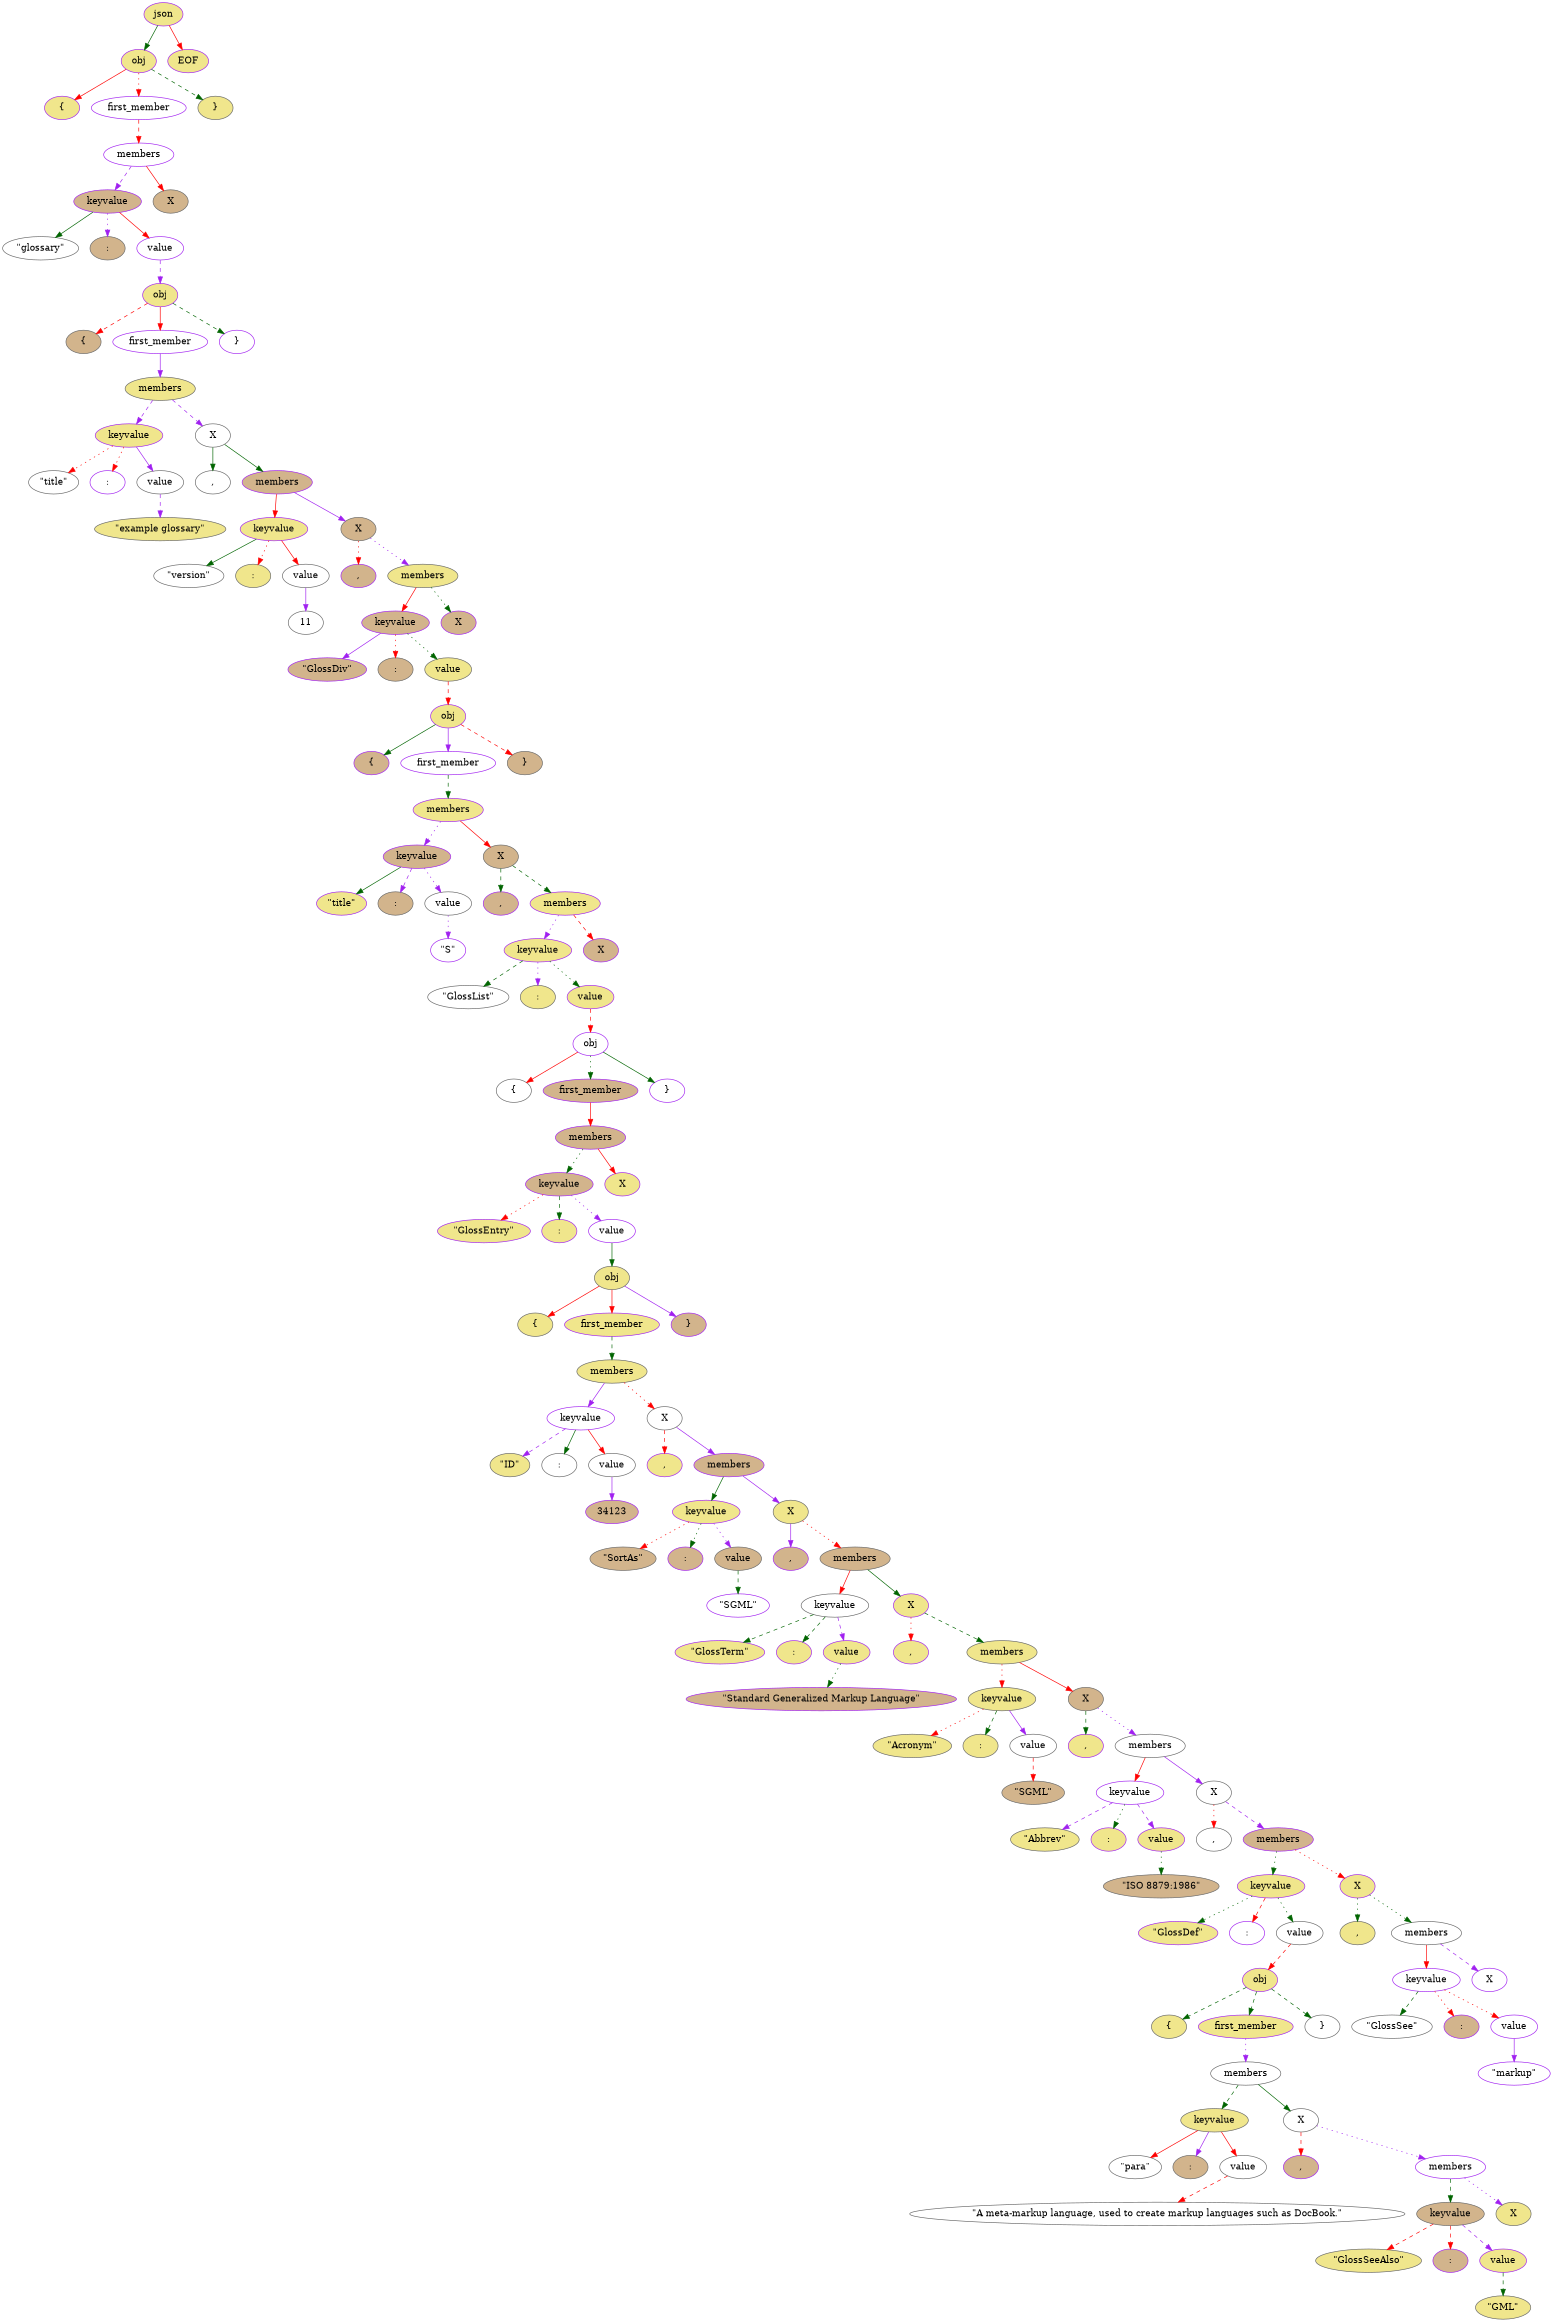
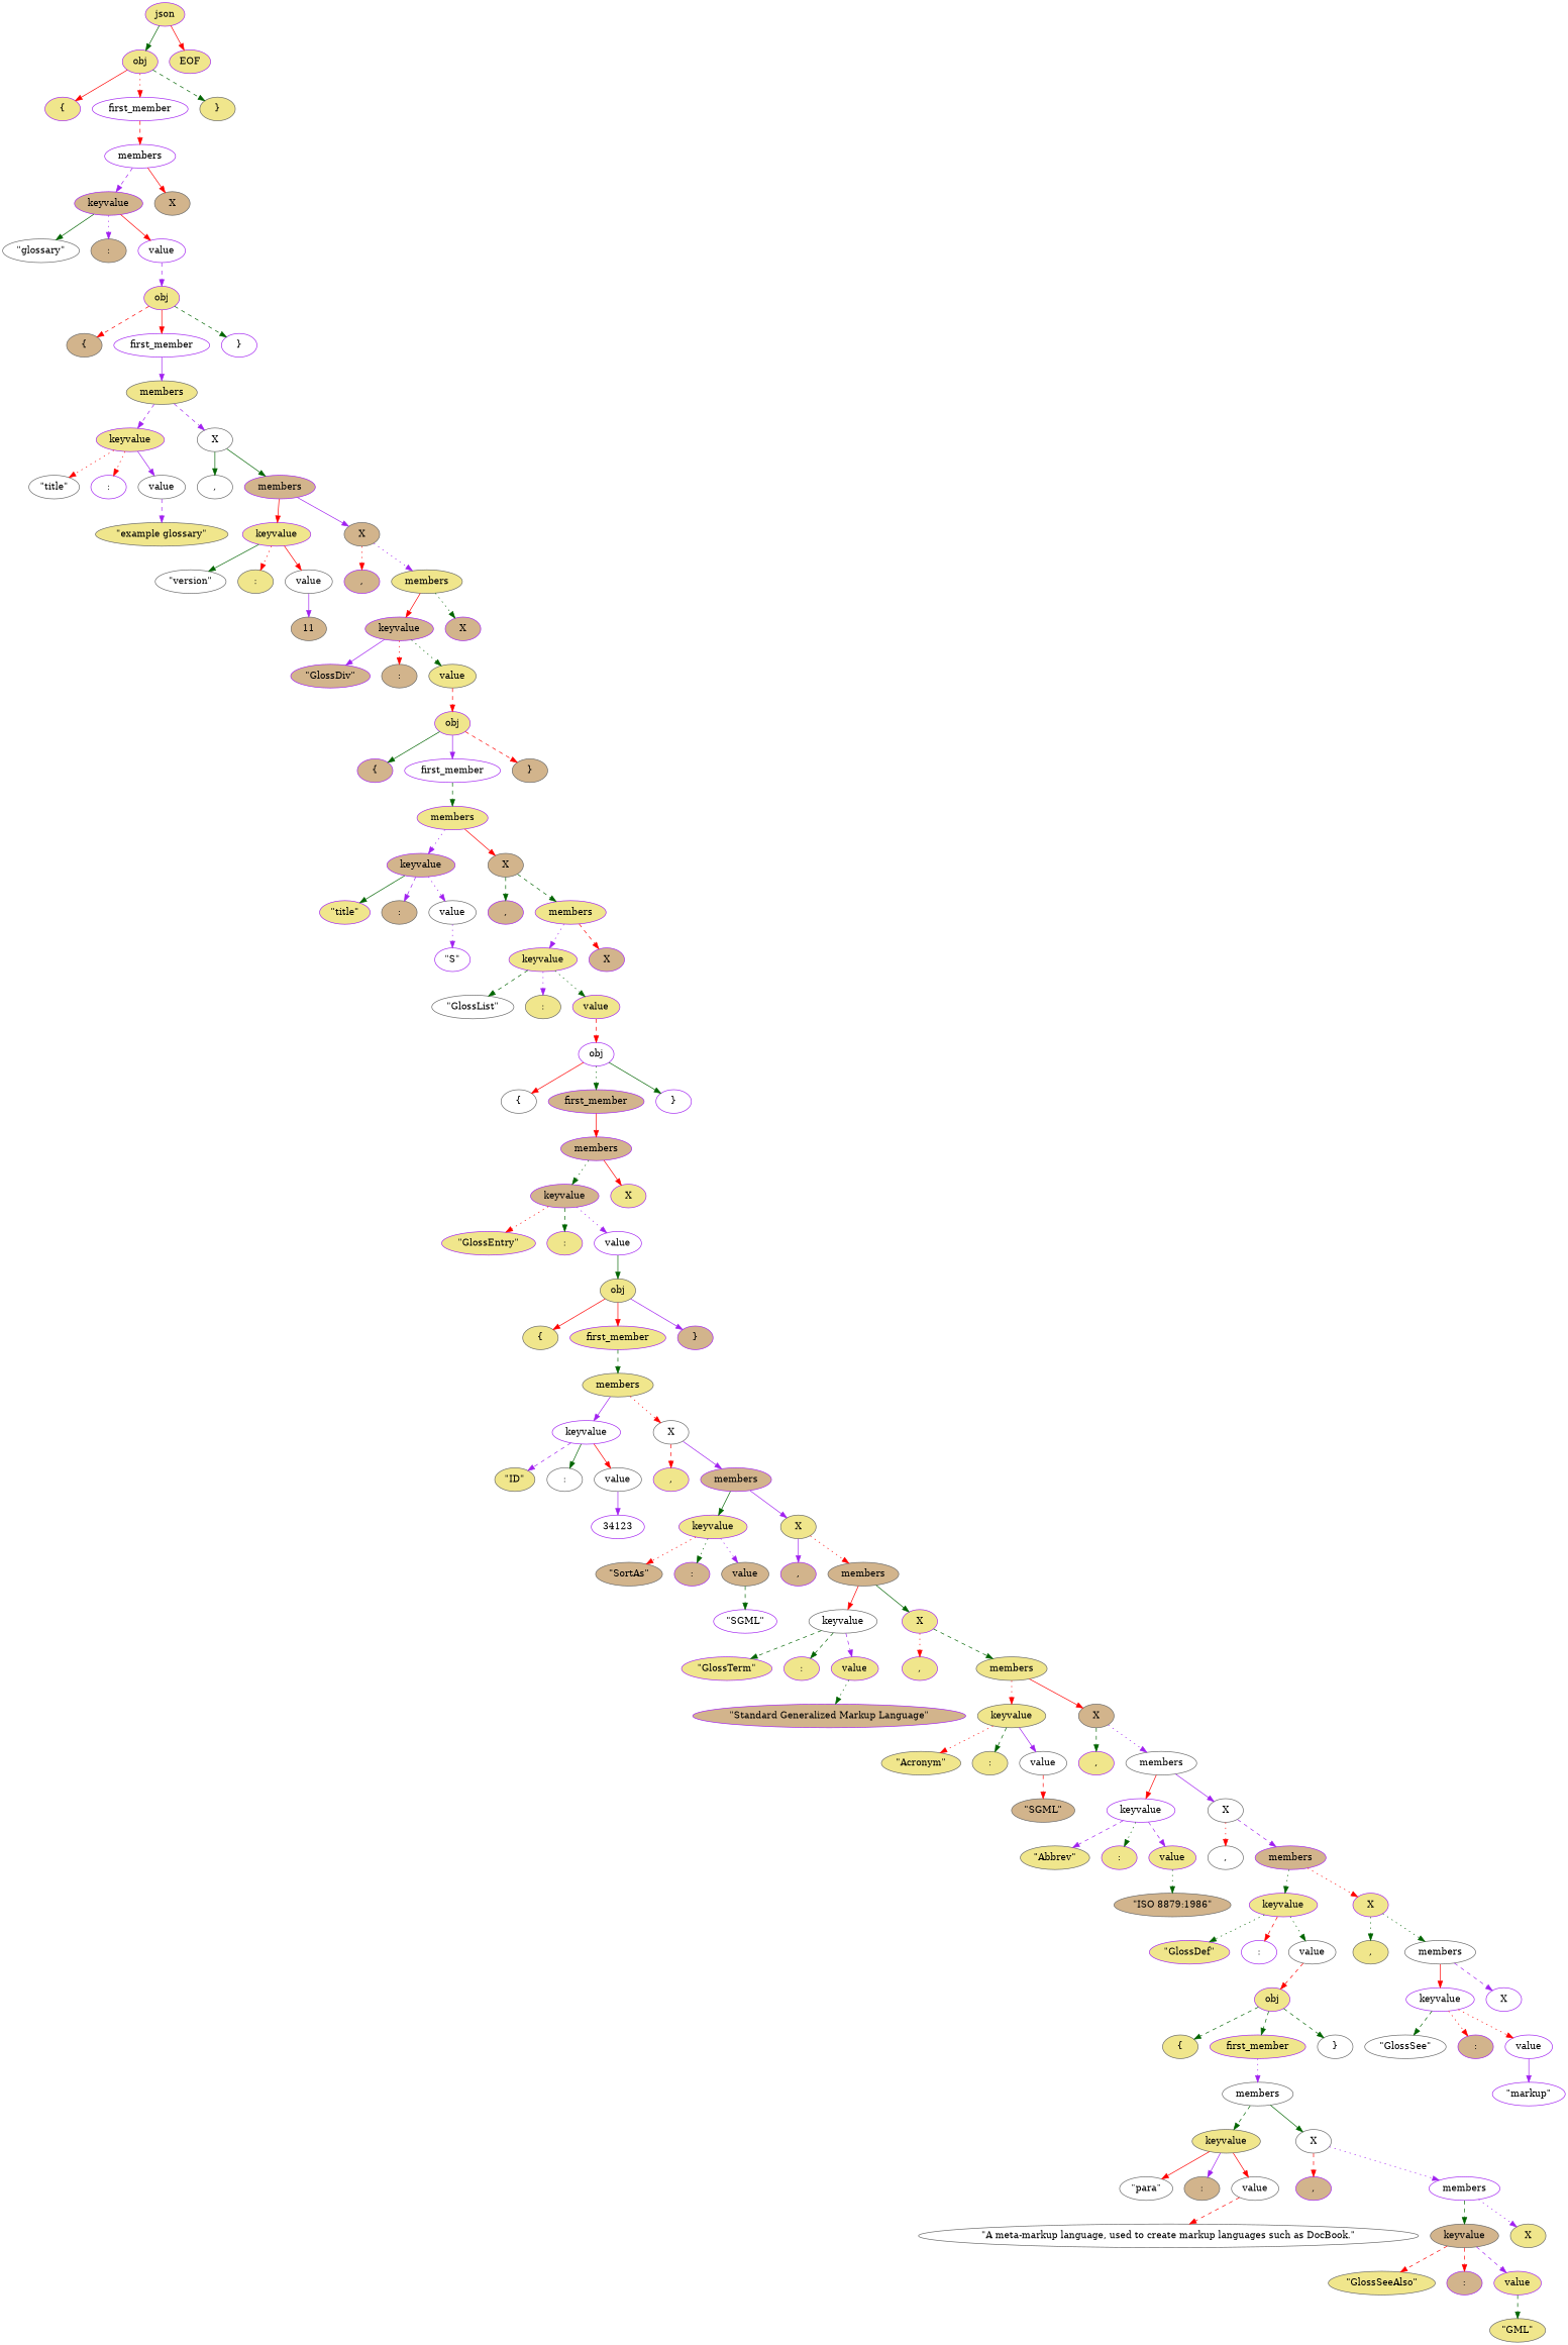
  digraph {
    node [color=purple fillcolor=khaki style=filled]
    edge [color=red style=solid]
    n1 [label=json]
    n2 [label=obj]
    n3 [label=EOF]
    n4 [label="{"]
    n5 [fillcolor=white label=first_member]
    n6 [color=gray40 label="}"]
    n7 [fillcolor=white label=members]
    n8 [fillcolor=tan label=keyvalue]
    n9 [color=gray40 fillcolor=tan label=X]
    n10 [color=gray40 fillcolor=white label="\"glossary\""]
    n11 [color=gray40 fillcolor=tan label=":"]
    n12 [fillcolor=white label=value]
    n13 [label=obj]
    n14 [color=gray40 fillcolor=tan label="{"]
    n15 [fillcolor=white label=first_member]
    n16 [fillcolor=white label="}"]
    n17 [color=gray40 label=members]
    n18 [label=keyvalue]
    n19 [color=gray40 fillcolor=white label=X]
    n20 [color=gray40 fillcolor=white label="\"title\""]
    n21 [fillcolor=white label=":"]
    n22 [color=gray40 fillcolor=white label=value]
    n23 [color=gray40 fillcolor=white label=","]
    n24 [fillcolor=tan label=members]
    n25 [color=gray40 label="\"example glossary\""]
    n26 [label=keyvalue]
    n27 [color=gray40 fillcolor=tan label=X]
    n28 [color=gray40 fillcolor=white label="\"version\""]
    n29 [color=gray40 label=":"]
    n30 [color=gray40 fillcolor=white label=value]
    n31 [fillcolor=tan label=","]
    n32 [color=gray40 label=members]
-   n33 [color=gray40 fillcolor=white label=11]
+   n33 [color=gray40 fillcolor=tan label=11]
    n34 [fillcolor=tan label=keyvalue]
    n35 [fillcolor=tan label=X]
    n36 [fillcolor=tan label="\"GlossDiv\""]
    n37 [color=gray40 fillcolor=tan label=":"]
    n38 [color=gray40 label=value]
    n39 [label=obj]
    n40 [fillcolor=tan label="{"]
    n41 [fillcolor=white label=first_member]
    n42 [color=gray40 fillcolor=tan label="}"]
    n43 [label=members]
    n44 [fillcolor=tan label=keyvalue]
    n45 [color=gray40 fillcolor=tan label=X]
    n46 [label="\"title\""]
    n47 [color=gray40 fillcolor=tan label=":"]
    n48 [color=gray40 fillcolor=white label=value]
    n49 [fillcolor=tan label=","]
    n50 [label=members]
    n51 [fillcolor=white label="\"S\""]
    n52 [label=keyvalue]
    n53 [fillcolor=tan label=X]
    n54 [color=gray40 fillcolor=white label="\"GlossList\""]
    n55 [color=gray40 label=":"]
    n56 [label=value]
    n57 [fillcolor=white label=obj]
    n58 [color=gray40 fillcolor=white label="{"]
    n59 [fillcolor=tan label=first_member]
    n60 [fillcolor=white label="}"]
    n61 [fillcolor=tan label=members]
    n62 [fillcolor=tan label=keyvalue]
    n63 [label=X]
    n64 [label="\"GlossEntry\""]
    n65 [label=":"]
    n66 [fillcolor=white label=value]
    n67 [color=gray40 label=obj]
    n68 [color=gray40 label="{"]
    n69 [label=first_member]
    n70 [fillcolor=tan label="}"]
    n71 [color=gray40 label=members]
    n72 [fillcolor=white label=keyvalue]
    n73 [color=gray40 fillcolor=white label=X]
    n74 [color=gray40 label="\"ID\""]
    n75 [color=gray40 fillcolor=white label=":"]
    n76 [color=gray40 fillcolor=white label=value]
    n77 [label=","]
    n78 [fillcolor=tan label=members]
-   n79 [fillcolor=tan label=34123]
+   n79 [fillcolor=white label=34123]
    n80 [label=keyvalue]
    n81 [color=gray40 label=X]
    n82 [color=gray40 fillcolor=tan label="\"SortAs\""]
    n83 [fillcolor=tan label=":"]
    n84 [color=gray40 fillcolor=tan label=value]
    n85 [fillcolor=tan label=","]
    n86 [color=gray40 fillcolor=tan label=members]
    n87 [fillcolor=white label="\"SGML\""]
    n88 [color=gray40 fillcolor=white label=keyvalue]
    n89 [label=X]
    n90 [label="\"GlossTerm\""]
    n91 [label=":"]
    n92 [label=value]
    n93 [label=","]
    n94 [color=gray40 label=members]
    n95 [fillcolor=tan label="\"Standard Generalized Markup Language\""]
    n96 [color=gray40 label=keyvalue]
    n97 [color=gray40 fillcolor=tan label=X]
    n98 [color=gray40 label="\"Acronym\""]
    n99 [color=gray40 label=":"]
    n100 [color=gray40 fillcolor=white label=value]
    n101 [label=","]
    n102 [color=gray40 fillcolor=white label=members]
    n103 [color=gray40 fillcolor=tan label="\"SGML\""]
    n104 [fillcolor=white label=keyvalue]
    n105 [color=gray40 fillcolor=white label=X]
    n106 [color=gray40 label="\"Abbrev\""]
    n107 [label=":"]
    n108 [label=value]
    n109 [color=gray40 fillcolor=white label=","]
    n110 [fillcolor=tan label=members]
    n111 [color=gray40 fillcolor=tan label="\"ISO 8879:1986\""]
    n112 [label=keyvalue]
    n113 [label=X]
    n114 [label="\"GlossDef\""]
    n115 [fillcolor=white label=":"]
    n116 [color=gray40 fillcolor=white label=value]
    n117 [color=gray40 label=","]
    n118 [color=gray40 fillcolor=white label=members]
    n119 [label=obj]
    n120 [color=gray40 label="{"]
    n121 [label=first_member]
    n122 [color=gray40 fillcolor=white label="}"]
    n123 [color=gray40 fillcolor=white label=members]
    n124 [color=gray40 label=keyvalue]
    n125 [color=gray40 fillcolor=white label=X]
    n126 [color=gray40 fillcolor=white label="\"para\""]
    n127 [color=gray40 fillcolor=tan label=":"]
    n128 [color=gray40 fillcolor=white label=value]
    n129 [fillcolor=tan label=","]
    n130 [fillcolor=white label=members]
    n131 [color=gray40 fillcolor=white label="\"A meta-markup language, used to create markup languages such as DocBook.\""]
    n132 [color=gray40 fillcolor=tan label=keyvalue]
    n133 [color=gray40 label=X]
    n134 [color=gray40 label="\"GlossSeeAlso\""]
    n135 [fillcolor=tan label=":"]
    n136 [label=value]
    n137 [color=gray40 label="\"GML\""]
    n138 [fillcolor=white label=keyvalue]
    n139 [fillcolor=white label=X]
    n140 [color=gray40 fillcolor=white label="\"GlossSee\""]
    n141 [fillcolor=tan label=":"]
    n142 [fillcolor=white label=value]
    n143 [fillcolor=white label="\"markup\""]
    n1 -> n2 [color=darkgreen]
    n1 -> n3
    n2 -> n4
    n2 -> n5 [style=dotted]
    n2 -> n6 [color=darkgreen style=dashed]
    n5 -> n7 [style=dashed]
    n7 -> n8 [color=purple style=dashed]
    n7 -> n9
    n8 -> n10 [color=darkgreen]
    n8 -> n11 [color=purple style=dotted]
    n8 -> n12
    n12 -> n13 [color=purple style=dashed]
    n13 -> n14 [style=dashed]
    n13 -> n15
    n13 -> n16 [color=darkgreen style=dashed]
    n15 -> n17 [color=purple]
    n17 -> n18 [color=purple style=dashed]
    n17 -> n19 [color=purple style=dashed]
    n18 -> n20 [style=dotted]
    n18 -> n21 [style=dotted]
    n18 -> n22 [color=purple]
    n19 -> n23 [color=darkgreen]
    n19 -> n24 [color=darkgreen]
    n22 -> n25 [color=purple style=dashed]
    n24 -> n26
    n24 -> n27 [color=purple]
    n26 -> n28 [color=darkgreen]
    n26 -> n29 [style=dotted]
    n26 -> n30
    n27 -> n31 [style=dotted]
    n27 -> n32 [color=purple style=dotted]
    n30 -> n33 [color=purple]
    n32 -> n34
    n32 -> n35 [color=darkgreen style=dotted]
    n34 -> n36 [color=purple]
    n34 -> n37 [style=dotted]
    n34 -> n38 [color=darkgreen style=dotted]
    n38 -> n39 [style=dashed]
    n39 -> n40 [color=darkgreen]
    n39 -> n41 [color=purple]
    n39 -> n42 [style=dashed]
    n41 -> n43 [color=darkgreen style=dashed]
    n43 -> n44 [color=purple style=dotted]
    n43 -> n45
    n44 -> n46 [color=darkgreen]
    n44 -> n47 [color=purple style=dashed]
    n44 -> n48 [color=purple style=dotted]
    n45 -> n49 [color=darkgreen style=dashed]
    n45 -> n50 [color=darkgreen style=dashed]
    n48 -> n51 [color=purple style=dotted]
    n50 -> n52 [color=purple style=dotted]
    n50 -> n53 [style=dashed]
    n52 -> n54 [color=darkgreen style=dashed]
    n52 -> n55 [color=purple style=dotted]
    n52 -> n56 [color=darkgreen style=dotted]
    n56 -> n57 [style=dashed]
    n57 -> n58
    n57 -> n59 [color=darkgreen style=dotted]
    n57 -> n60 [color=darkgreen]
    n59 -> n61
    n61 -> n62 [color=darkgreen style=dotted]
    n61 -> n63
    n62 -> n64 [style=dotted]
    n62 -> n65 [color=darkgreen style=dashed]
    n62 -> n66 [color=purple style=dotted]
    n66 -> n67 [color=darkgreen]
    n67 -> n68
    n67 -> n69
    n67 -> n70 [color=purple]
    n69 -> n71 [color=darkgreen style=dashed]
    n71 -> n72 [color=purple]
    n71 -> n73 [style=dotted]
    n72 -> n74 [color=purple style=dashed]
    n72 -> n75 [color=darkgreen]
    n72 -> n76
    n73 -> n77 [style=dashed]
    n73 -> n78 [color=purple]
    n76 -> n79 [color=purple]
    n78 -> n80 [color=darkgreen]
    n78 -> n81 [color=purple]
    n80 -> n82 [style=dotted]
    n80 -> n83 [color=darkgreen style=dotted]
    n80 -> n84 [color=purple style=dotted]
    n81 -> n85 [color=purple]
    n81 -> n86 [style=dotted]
    n84 -> n87 [color=darkgreen style=dashed]
    n86 -> n88
    n86 -> n89 [color=darkgreen]
    n88 -> n90 [color=darkgreen style=dashed]
    n88 -> n91 [color=darkgreen style=dashed]
    n88 -> n92 [color=purple style=dashed]
    n89 -> n93 [style=dotted]
    n89 -> n94 [color=darkgreen style=dashed]
    n92 -> n95 [color=darkgreen style=dotted]
    n94 -> n96 [style=dotted]
    n94 -> n97
    n96 -> n98 [style=dotted]
    n96 -> n99 [color=darkgreen style=dashed]
    n96 -> n100 [color=purple]
    n97 -> n101 [color=darkgreen style=dashed]
    n97 -> n102 [color=purple style=dotted]
    n100 -> n103 [style=dashed]
    n102 -> n104
    n102 -> n105 [color=purple]
    n104 -> n106 [color=purple style=dashed]
    n104 -> n107 [color=darkgreen style=dotted]
    n104 -> n108 [color=purple style=dashed]
    n105 -> n109 [style=dotted]
    n105 -> n110 [color=purple style=dashed]
    n108 -> n111 [color=darkgreen style=dotted]
    n110 -> n112 [color=darkgreen style=dotted]
    n110 -> n113 [style=dotted]
    n112 -> n114 [color=darkgreen style=dotted]
    n112 -> n115 [style=dashed]
    n112 -> n116 [color=darkgreen style=dotted]
    n113 -> n117 [color=darkgreen style=dotted]
    n113 -> n118 [color=darkgreen style=dotted]
    n116 -> n119 [style=dashed]
    n118 -> n138
    n118 -> n139 [color=purple style=dashed]
    n119 -> n120 [color=darkgreen style=dashed]
    n119 -> n121 [color=darkgreen style=dashed]
    n119 -> n122 [color=darkgreen style=dashed]
    n121 -> n123 [color=purple style=dotted]
    n123 -> n124 [color=darkgreen style=dashed]
    n123 -> n125 [color=darkgreen]
    n124 -> n126
    n124 -> n127 [color=purple]
    n124 -> n128
    n125 -> n129 [style=dashed]
    n125 -> n130 [color=purple style=dotted]
    n128 -> n131 [style=dashed]
    n130 -> n132 [color=darkgreen style=dashed]
    n130 -> n133 [color=purple style=dotted]
    n132 -> n134 [style=dashed]
    n132 -> n135 [style=dashed]
    n132 -> n136 [color=purple style=dashed]
    n136 -> n137 [color=darkgreen style=dashed]
    n138 -> n140 [color=darkgreen style=dashed]
    n138 -> n141 [style=dotted]
    n138 -> n142 [style=dotted]
    n142 -> n143 [color=purple]
  }
